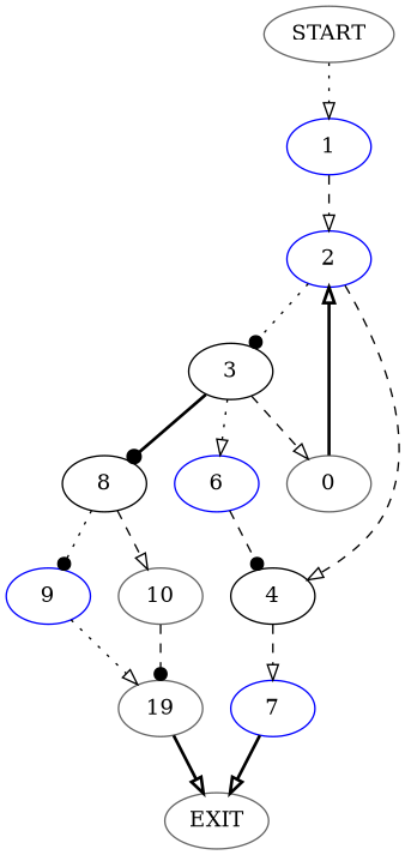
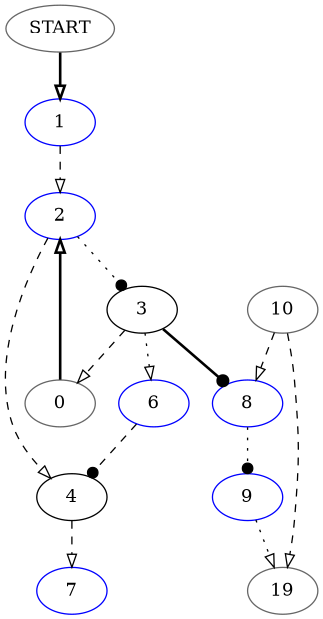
  digraph {
    node [color=gray40]
    edge [arrowhead=onormal style=dashed]
    n1 [label=START]
    1 [color=blue]
    2 [color=blue]
-   n4 [label=EXIT]
    3 [color=black]
    4 [color=black]
    n7 [label=0]
    6 [color=blue]
-   8 [color=black]
+   8 [color=blue]
    7 [color=blue]
    9 [color=blue]
    10
    n13 [label=19]
-   n1 -> 1 [style=dotted]
+   n1 -> 1 [style=bold]
    1 -> 2
    2 -> 3 [arrowhead=dot style=dotted]
    2 -> 4
    3 -> n7
    3 -> 6 [style=dotted]
    3 -> 8 [arrowhead=dot style=bold]
    4 -> 7
    n7 -> 2 [style=bold]
    6 -> 4 [arrowhead=dot]
    8 -> 9 [arrowhead=dot style=dotted]
-   8 -> 10
-   7 -> n4 [style=bold]
+   10 -> 8
    9 -> n13 [style=dotted]
-   10 -> n13 [arrowhead=dot]
-   n13 -> n4 [style=bold]
+   10 -> n13
  }
